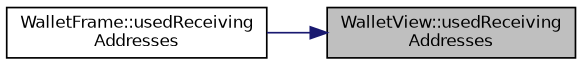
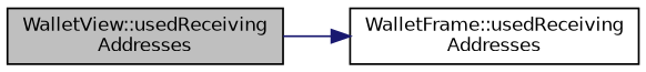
  digraph {
    rankdir=RL
    node [color=black fontname=Helvetica fontsize=10 shape=record style=filled]
    n1 [fillcolor=grey75 fontcolor=black height=0.2 label="WalletView::usedReceiving\lAddresses" width=0.4]
    n2 [fillcolor=white height=0.2 label="WalletFrame::usedReceiving\lAddresses" width=0.4]
-   n1 -> n2 [color=midnightblue dir=back fontname=Helvetica fontsize=10 labelfontname=Helvetica labelfontsize=10 style=solid]
+   n2 -> n1 [color=midnightblue dir=back fontname=Helvetica fontsize=10 labelfontname=Helvetica labelfontsize=10 style=solid]
  }
